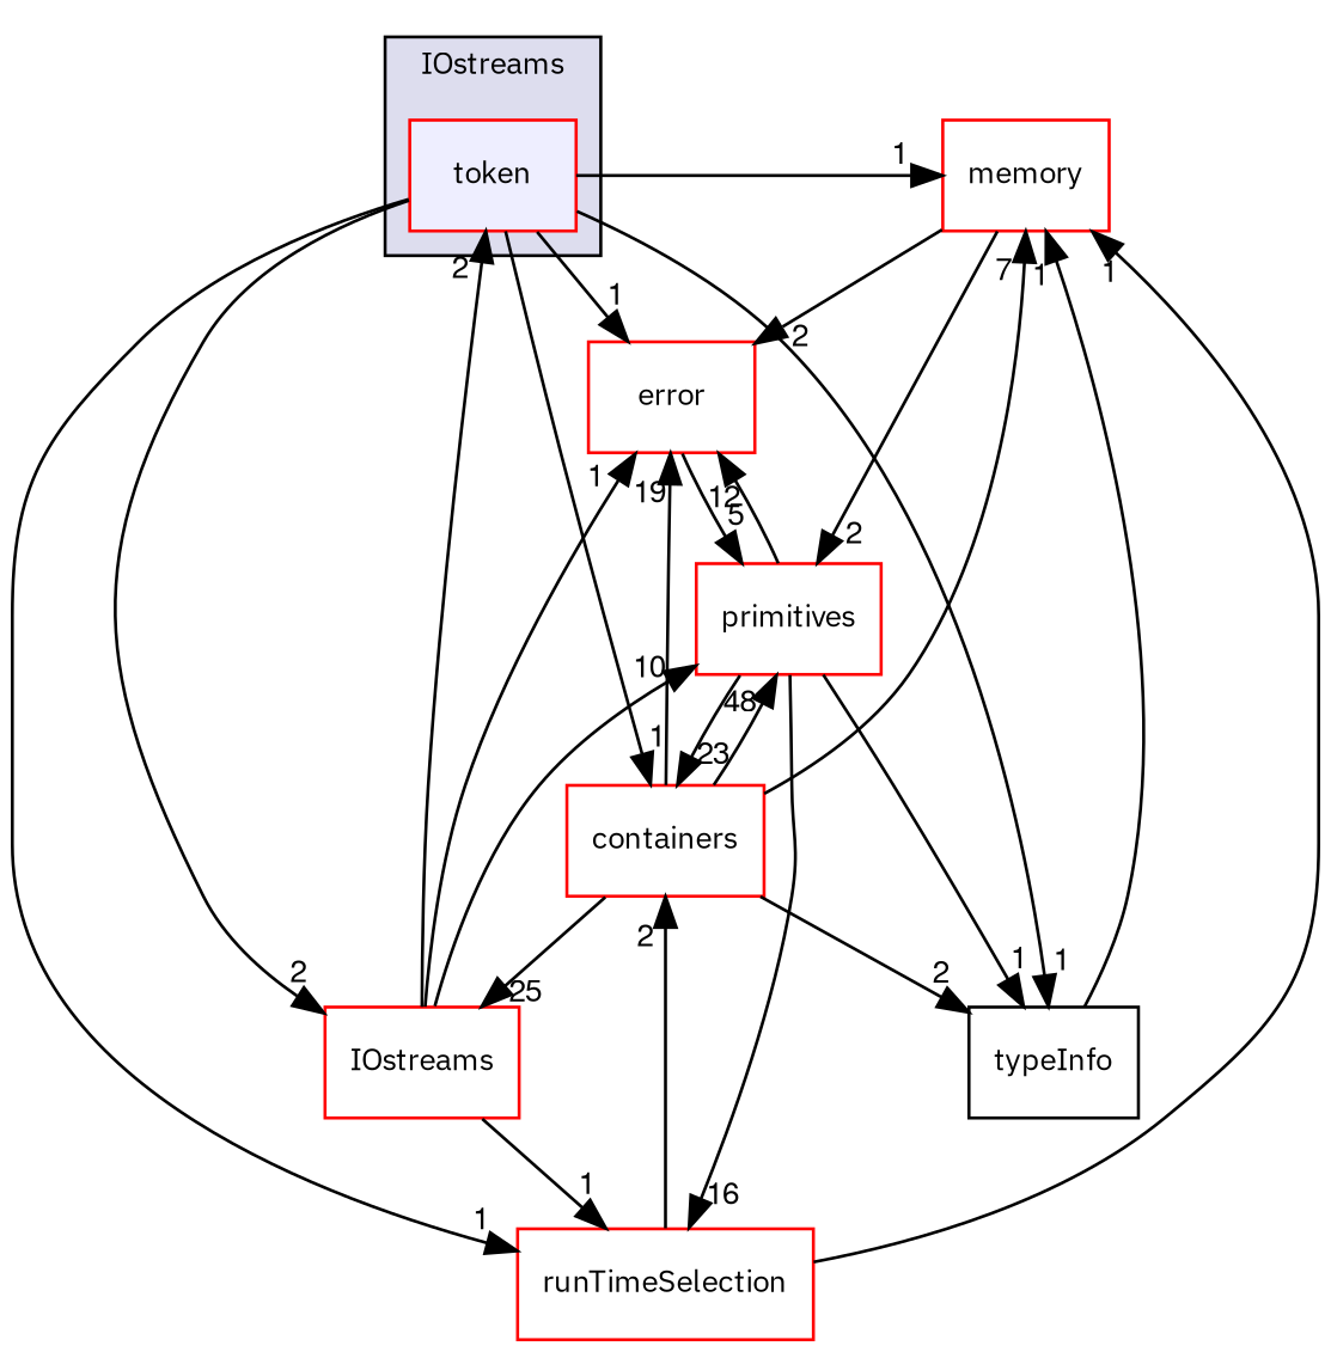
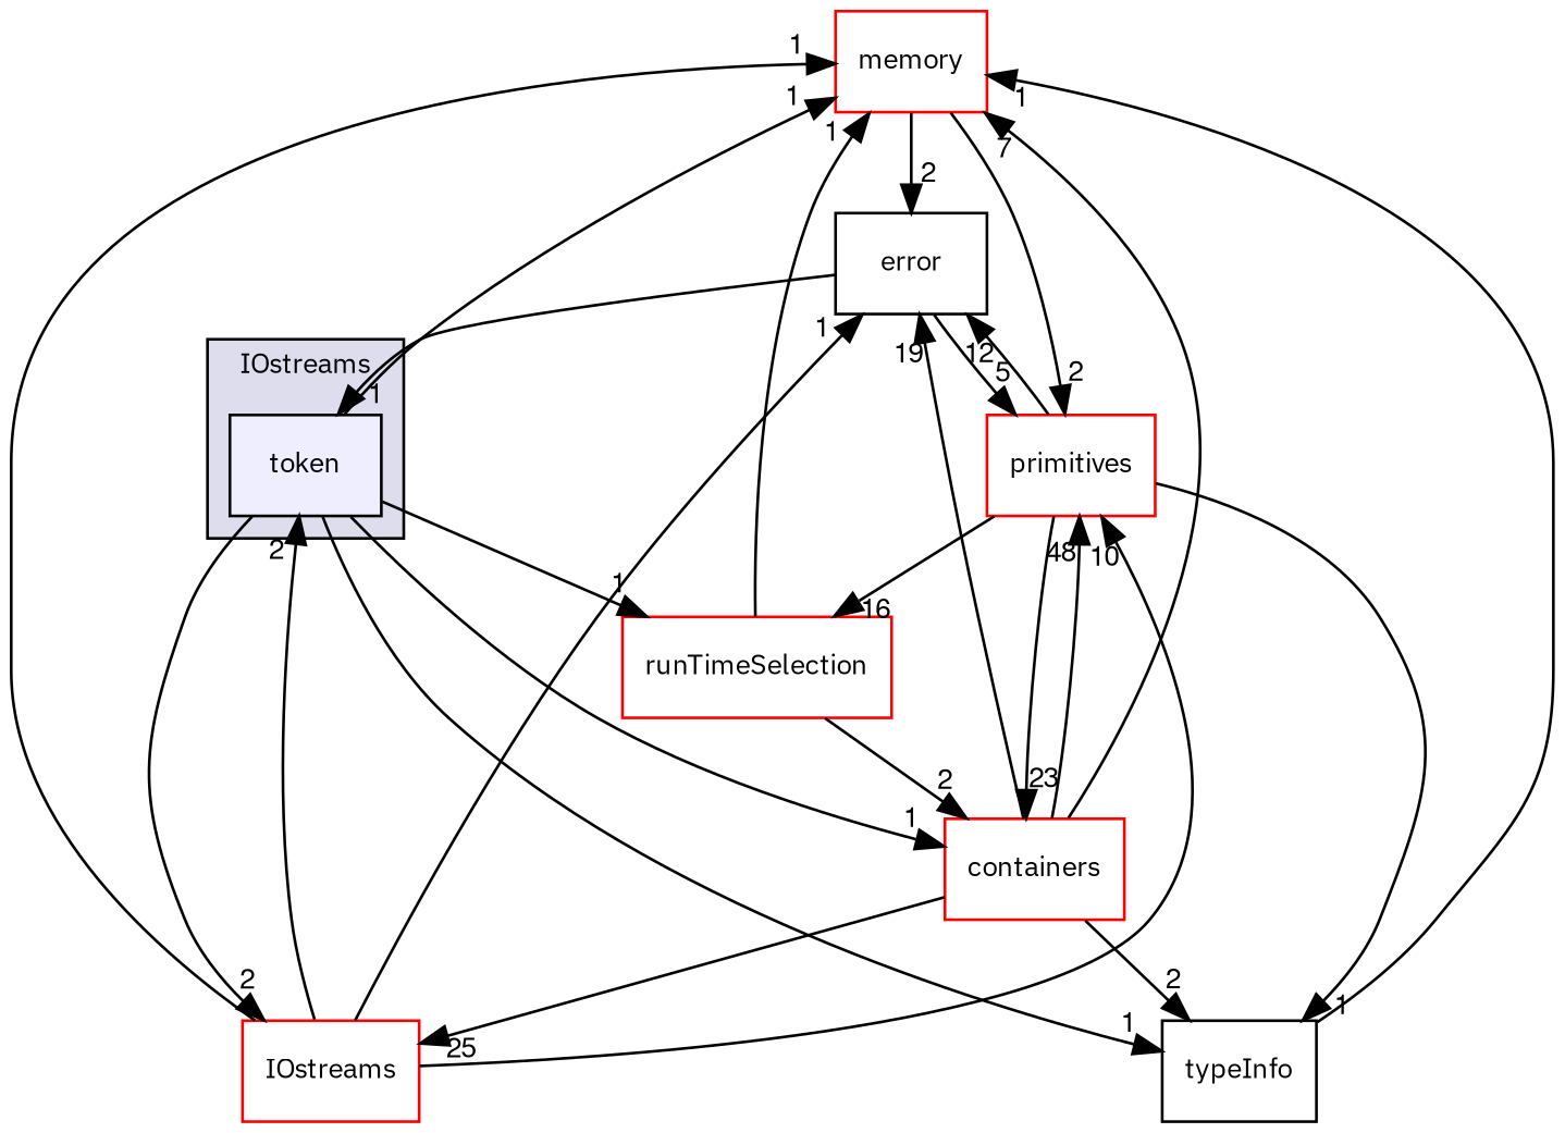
  digraph {
    compound=true
    fontname="IBM Plex Sans"
    node [fontname="IBM Plex Sans" fontsize=10 shape=box color=red]
    edge [fontname="IBM Plex Sans" headlabel=1 labeldistance=1.5 labelfontname=FreeSans labelfontsize=10]
-   n1 [fillcolor="#eeeeff" label=token pencolor=black style=filled]
+   n1 [fillcolor="#eeeeff" label=token pencolor=black style=filled color=""]
    n2 [label=memory]
    n3 [label=typeInfo color=""]
    n4 [label=containers]
    n5 [label=runTimeSelection]
-   n6 [label=error]
+   n6 [label=error color=""]
    n7 [label=IOstreams]
    n8 [label=primitives]
    subgraph cluster_1 {
      bgcolor="#ddddee"
      fontsize=10
      label=IOstreams
      pencolor=black
      n1
    }
    n1 -> n2
    n1 -> n3
    n1 -> n4
    n1 -> n5
-   n1 -> n6
+   n6 -> n1
    n1 -> n7 [headlabel=2]
    n2 -> n6 [headlabel=2]
    n2 -> n8 [headlabel=2]
    n3 -> n2
    n4 -> n2 [headlabel=7]
    n4 -> n3 [headlabel=2]
    n4 -> n6 [headlabel=19]
    n4 -> n7 [headlabel=25]
    n4 -> n8 [headlabel=48]
    n5 -> n2
    n5 -> n4 [headlabel=2]
    n6 -> n8 [headlabel=5]
    n7 -> n1 [headlabel=2]
-   n7 -> n5
+   n7 -> n2
    n7 -> n6
    n7 -> n8 [headlabel=10]
    n8 -> n3
    n8 -> n4 [headlabel=23]
    n8 -> n5 [headlabel=16]
    n8 -> n6 [headlabel=12]
  }
